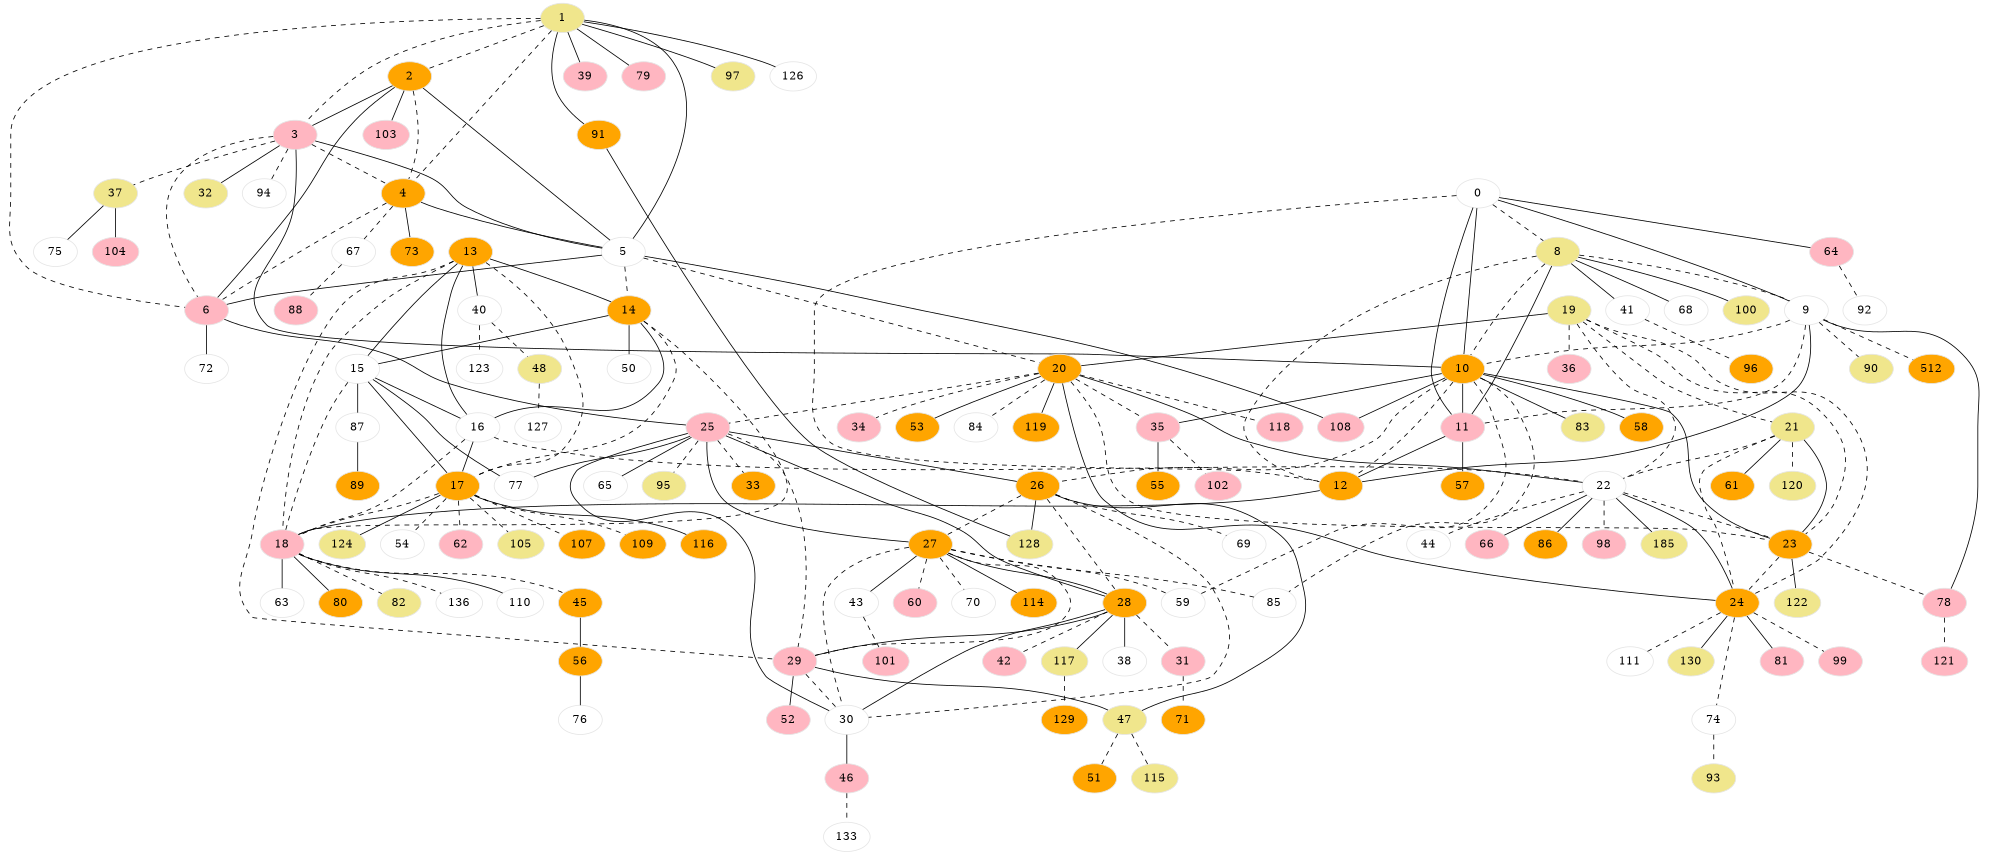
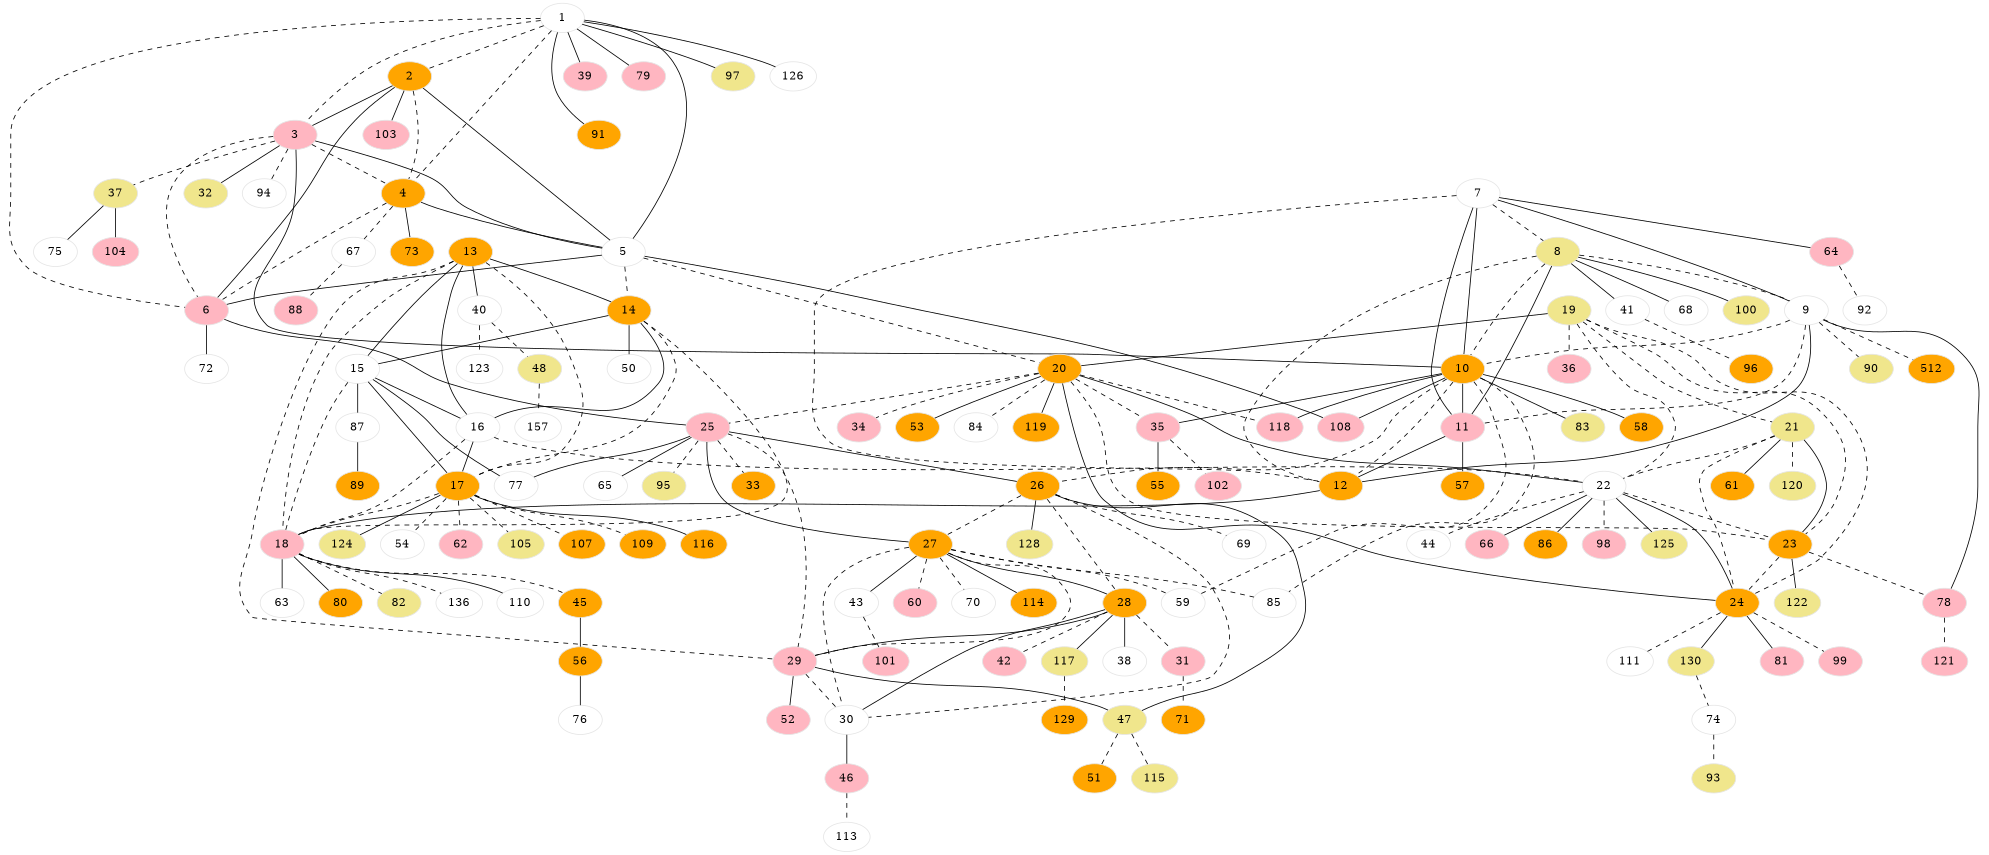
  graph {
    node [color=gray90 fillcolor=white style=filled]
    edge [style=dashed]
    2 [fillcolor=orange]
-   1 [fillcolor=khaki]
+   1
    3 [fillcolor=lightpink]
    4 [fillcolor=orange]
    5
    6 [fillcolor=lightpink]
    39 [fillcolor=lightpink]
    79 [fillcolor=lightpink]
    91 [fillcolor=orange]
    97 [fillcolor=khaki]
    126
    103 [fillcolor=lightpink]
    10 [fillcolor=orange]
    32 [fillcolor=khaki]
    37 [fillcolor=khaki]
    94
    67
    73 [fillcolor=orange]
    14 [fillcolor=orange]
    20 [fillcolor=orange]
    108 [fillcolor=lightpink]
    25 [fillcolor=lightpink]
    72
    128 [fillcolor=khaki]
    11 [fillcolor=lightpink]
    12 [fillcolor=orange]
    23 [fillcolor=orange]
    26 [fillcolor=orange]
    35 [fillcolor=lightpink]
    58 [fillcolor=orange]
    59
    83 [fillcolor=khaki]
    85
    75
    104 [fillcolor=lightpink]
    88 [fillcolor=lightpink]
    18 [fillcolor=lightpink]
    15
    16
    17 [fillcolor=orange]
    50
    22
    24 [fillcolor=orange]
    34 [fillcolor=lightpink]
    53 [fillcolor=orange]
    84
    118 [fillcolor=lightpink]
    119 [fillcolor=orange]
    29 [fillcolor=lightpink]
    77
    27 [fillcolor=orange]
    28 [fillcolor=orange]
    30
    33 [fillcolor=orange]
    65
    95 [fillcolor=khaki]
-   7 [label=0]
+   7
    8 [fillcolor=khaki]
    9
    64 [fillcolor=lightpink]
    41
    68
    100 [fillcolor=khaki]
    78 [fillcolor=lightpink]
    90 [fillcolor=khaki]
    n66 [fillcolor=orange label=512]
    57 [fillcolor=orange]
    92
    96 [fillcolor=orange]
    121 [fillcolor=lightpink]
    122 [fillcolor=khaki]
    69
    47 [fillcolor=khaki]
    55 [fillcolor=orange]
    102 [fillcolor=lightpink]
    45 [fillcolor=orange]
    63
    80 [fillcolor=orange]
    82 [fillcolor=khaki]
    n80 [label=136]
    110
    13 [fillcolor=orange]
    40
    87
    54
    62 [fillcolor=lightpink]
    105 [fillcolor=khaki]
    107 [fillcolor=orange]
    109 [fillcolor=orange]
    116 [fillcolor=orange]
    124 [fillcolor=khaki]
    52 [fillcolor=lightpink]
    48 [fillcolor=khaki]
    123
    89 [fillcolor=orange]
    44
    66 [fillcolor=lightpink]
    86 [fillcolor=orange]
    98 [fillcolor=lightpink]
-   125 [fillcolor=khaki label=185]
+   125 [fillcolor=khaki]
    56 [fillcolor=orange]
    19 [fillcolor=khaki]
    21 [fillcolor=khaki]
    36 [fillcolor=lightpink]
    61 [fillcolor=orange]
    120 [fillcolor=khaki]
    74
    81 [fillcolor=lightpink]
    99 [fillcolor=lightpink]
    111
    130 [fillcolor=khaki]
    93 [fillcolor=khaki]
    43
    60 [fillcolor=lightpink]
    70
    114 [fillcolor=orange]
    31 [fillcolor=lightpink]
    38
    42 [fillcolor=lightpink]
    117 [fillcolor=khaki]
    46 [fillcolor=lightpink]
    101 [fillcolor=lightpink]
    71 [fillcolor=orange]
    129 [fillcolor=orange]
    51 [fillcolor=orange]
    115 [fillcolor=khaki]
-   113 [label=133]
-   127
+   113
+   127 [label=157]
    76
    2 -- 3 [style=solid]
    2 -- 4
    2 -- 5 [style=solid]
    2 -- 6 [style=solid]
    2 -- 103 [style=solid]
    1 -- 2
    1 -- 3
    1 -- 4
    1 -- 5 [style=solid]
    1 -- 6
    1 -- 39 [style=solid]
    1 -- 79 [style=solid]
    1 -- 91 [style=solid]
    1 -- 97 [style=solid]
    1 -- 126 [style=solid]
    3 -- 4
    3 -- 5 [style=solid]
    3 -- 6
    3 -- 10 [style=solid]
    3 -- 32 [style=solid]
    3 -- 37
    3 -- 94
    4 -- 5 [style=solid]
    4 -- 6
    4 -- 67
    4 -- 73 [style=solid]
    5 -- 6 [style=solid]
    5 -- 14
    5 -- 20
    5 -- 108 [style=solid]
    6 -- 25 [style=solid]
    6 -- 72 [style=solid]
-   91 -- 128 [style=solid]
    10 -- 108 [style=solid]
    10 -- 11 [style=solid]
    10 -- 12
-   10 -- 23 [style=solid]
+   10 -- 118 [style=solid]
    10 -- 26
    10 -- 35 [style=solid]
    10 -- 58 [style=solid]
    10 -- 59
    10 -- 83 [style=solid]
    10 -- 85
    37 -- 75 [style=solid]
    37 -- 104 [style=solid]
    67 -- 88
    14 -- 18
    14 -- 15 [style=solid]
    14 -- 16 [style=solid]
    14 -- 17
    14 -- 50 [style=solid]
    20 -- 25
    20 -- 23
    20 -- 35
    20 -- 22 [style=solid]
    20 -- 24 [style=solid]
    20 -- 34
    20 -- 53 [style=solid]
    20 -- 84
    20 -- 118
    20 -- 119 [style=solid]
    25 -- 26 [style=solid]
    25 -- 29
    25 -- 77 [style=solid]
    25 -- 27 [style=solid]
-   25 -- 28 [style=solid]
-   25 -- 30 [style=solid]
    25 -- 33
    25 -- 65 [style=solid]
    25 -- 95
    11 -- 12 [style=solid]
    11 -- 57 [style=solid]
    12 -- 18 [style=solid]
    23 -- 24
    23 -- 78
    23 -- 122 [style=solid]
    26 -- 128 [style=solid]
    26 -- 27
    26 -- 28
    26 -- 30
    26 -- 69
    26 -- 47 [style=solid]
    35 -- 55 [style=solid]
    35 -- 102
    18 -- 45
    18 -- 63 [style=solid]
    18 -- 80 [style=solid]
    18 -- 82
    18 -- n80
    18 -- 110 [style=solid]
    15 -- 18
    15 -- 16 [style=solid]
    15 -- 17 [style=solid]
    15 -- 77 [style=solid]
    15 -- 87 [style=solid]
    16 -- 18
    16 -- 17 [style=solid]
    16 -- 22
    17 -- 18
    17 -- 54
    17 -- 62
    17 -- 105
    17 -- 107
    17 -- 109
    17 -- 116 [style=solid]
    17 -- 124 [style=solid]
    22 -- 23
    22 -- 24 [style=solid]
    22 -- 44
    22 -- 66 [style=solid]
    22 -- 86 [style=solid]
    22 -- 98
    22 -- 125 [style=solid]
-   24 -- 74
+   130 -- 74
    24 -- 81 [style=solid]
    24 -- 99
    24 -- 111
    24 -- 130 [style=solid]
    29 -- 30
    29 -- 47 [style=solid]
    29 -- 52 [style=solid]
    27 -- 59
    27 -- 85
    27 -- 29
    27 -- 28 [style=solid]
    27 -- 30
    27 -- 43 [style=solid]
    27 -- 60
    27 -- 70
    27 -- 114 [style=solid]
    28 -- 29 [style=solid]
    28 -- 30 [style=solid]
    28 -- 31
    28 -- 38 [style=solid]
    28 -- 42
    28 -- 117 [style=solid]
    30 -- 46 [style=solid]
    7 -- 10 [style=solid]
    7 -- 11 [style=solid]
    7 -- 12
    7 -- 8
    7 -- 9 [style=solid]
    7 -- 64 [style=solid]
    8 -- 10
    8 -- 11 [style=solid]
    8 -- 12
    8 -- 9
    8 -- 41 [style=solid]
    8 -- 68 [style=solid]
    8 -- 100 [style=solid]
    9 -- 10
    9 -- 11
    9 -- 12 [style=solid]
    9 -- 78 [style=solid]
    9 -- 90
    9 -- n66
    64 -- 92
    41 -- 96
    78 -- 121
    47 -- 51
    47 -- 115
    45 -- 56 [style=solid]
    13 -- 14 [style=solid]
    13 -- 18
    13 -- 15 [style=solid]
    13 -- 16 [style=solid]
    13 -- 17
    13 -- 29
    13 -- 40 [style=solid]
    40 -- 48
    40 -- 123
    87 -- 89 [style=solid]
    48 -- 127
    56 -- 76 [style=solid]
    19 -- 20 [style=solid]
    19 -- 23
    19 -- 22
    19 -- 24
    19 -- 21
    19 -- 36
    21 -- 23 [style=solid]
    21 -- 22
    21 -- 24
    21 -- 61 [style=solid]
    21 -- 120
    74 -- 93
    43 -- 101
    31 -- 71
    117 -- 129
    46 -- 113
  }
